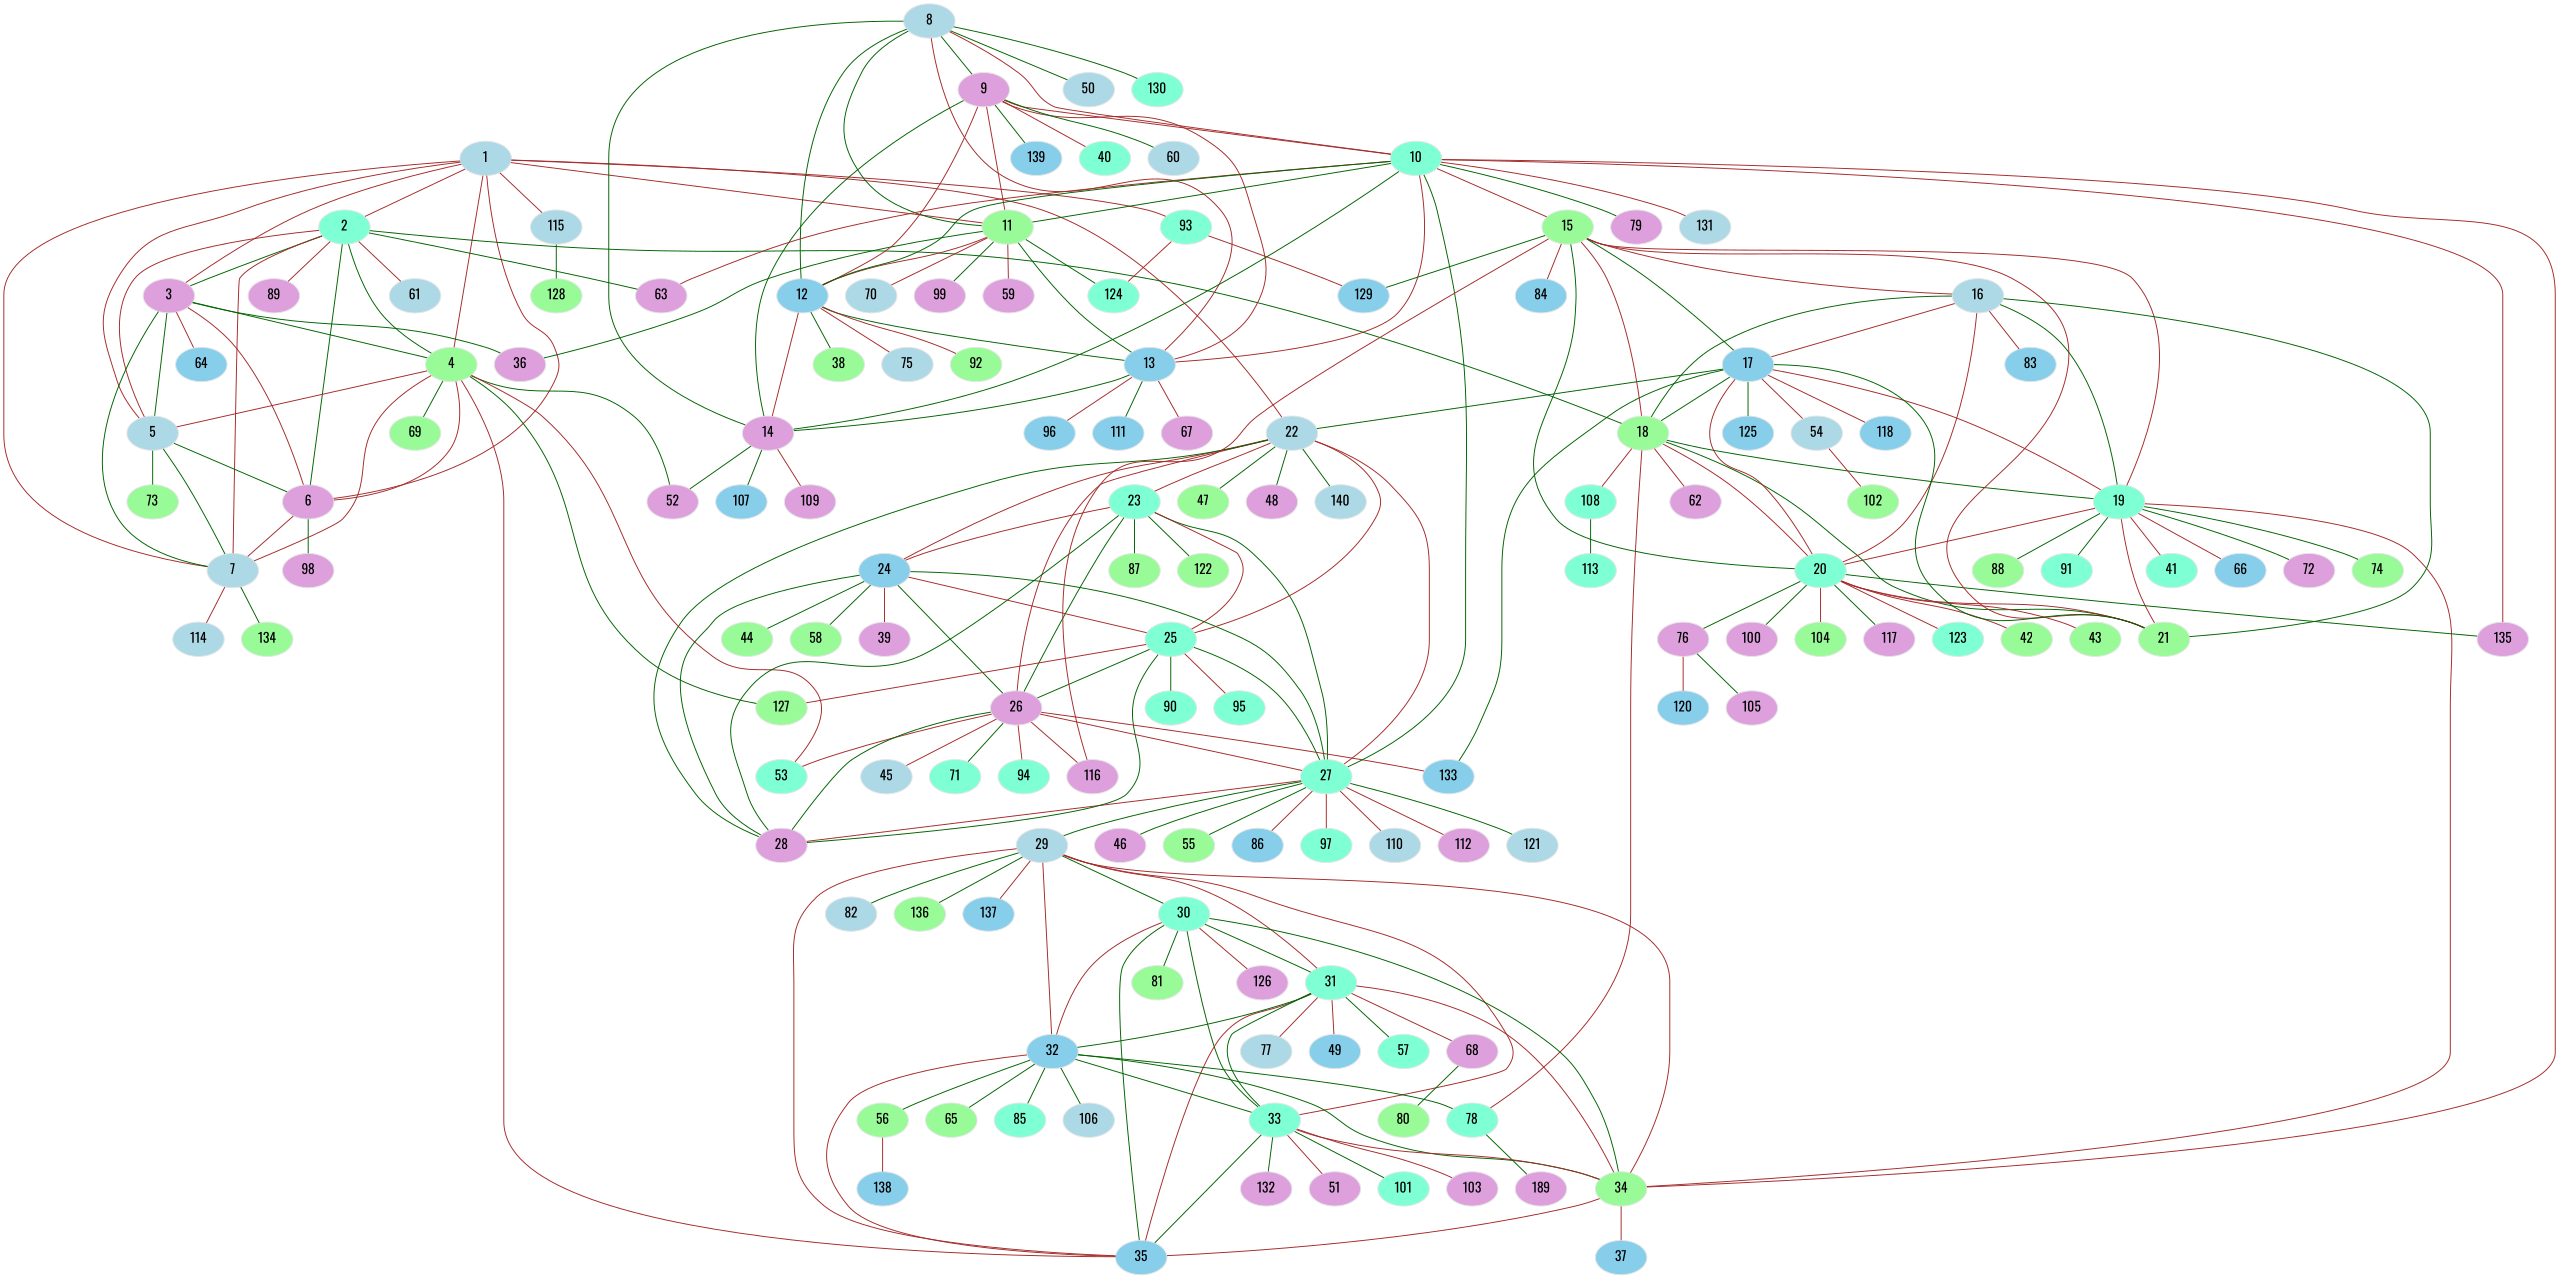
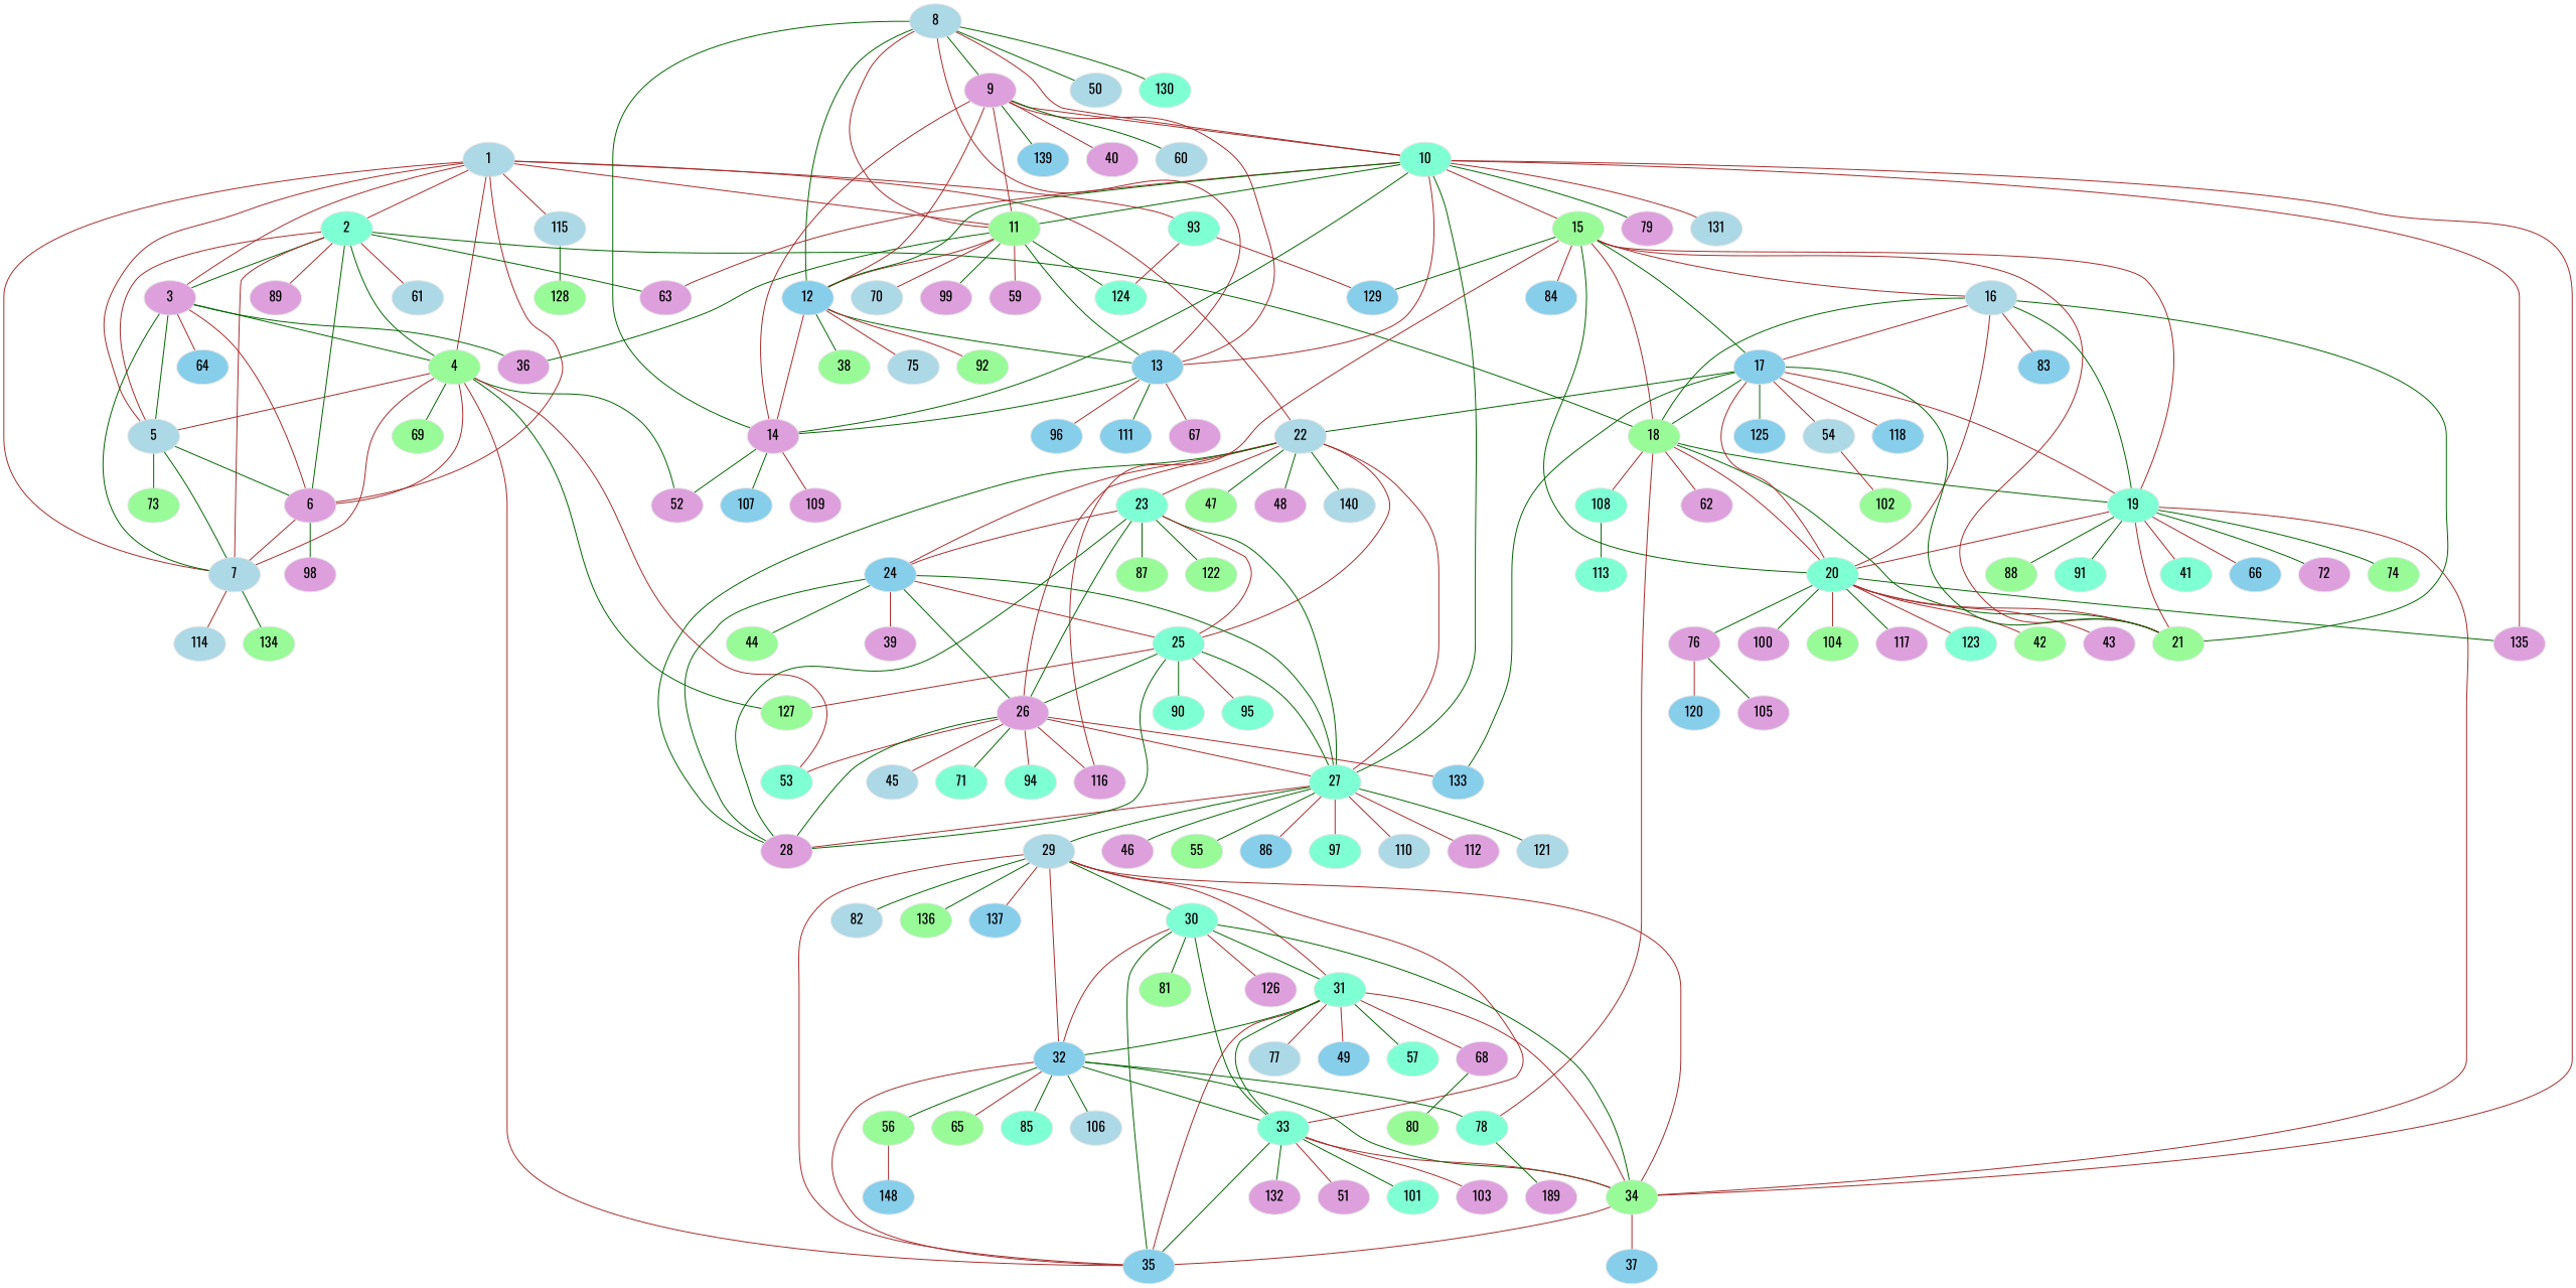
  graph {
    fontname=Oswald
    node [color=gray90 fillcolor=plum fontname=Oswald style=filled]
    edge [color=brown fontname=Oswald]
    1 [fillcolor=lightblue]
    2 [fillcolor=aquamarine]
    3
    4 [fillcolor=palegreen]
    5 [fillcolor=lightblue]
    6
    7 [fillcolor=lightblue]
    11 [fillcolor=palegreen]
    22 [fillcolor=lightblue]
    93 [fillcolor=aquamarine]
    115 [fillcolor=lightblue]
    18 [fillcolor=palegreen]
    61 [fillcolor=lightblue]
    63
    89
    36
    64 [fillcolor=skyblue]
    35 [fillcolor=skyblue]
    52
    53 [fillcolor=aquamarine]
    69 [fillcolor=palegreen]
    127 [fillcolor=palegreen]
    73 [fillcolor=palegreen]
    98
    114 [fillcolor=lightblue]
    134 [fillcolor=palegreen]
    12 [fillcolor=skyblue]
    13 [fillcolor=skyblue]
    59
    70 [fillcolor=lightblue]
    99
    124 [fillcolor=aquamarine]
    27 [fillcolor=aquamarine]
    23 [fillcolor=aquamarine]
    24 [fillcolor=skyblue]
    25 [fillcolor=aquamarine]
    26
    28
    47 [fillcolor=palegreen]
    48
    140 [fillcolor=lightblue]
    129 [fillcolor=skyblue]
    128 [fillcolor=palegreen]
    19 [fillcolor=aquamarine]
    20 [fillcolor=aquamarine]
    21 [fillcolor=palegreen]
    62
    78 [fillcolor=aquamarine]
    108 [fillcolor=aquamarine]
    8 [fillcolor=lightblue]
    9
    10 [fillcolor=aquamarine]
    14
    50 [fillcolor=lightblue]
    130 [fillcolor=aquamarine]
-   40 [fillcolor=aquamarine]
+   40
    60 [fillcolor=lightblue]
    139 [fillcolor=skyblue]
    15 [fillcolor=palegreen]
    34 [fillcolor=palegreen]
    79
    131 [fillcolor=lightblue]
    135
    38 [fillcolor=palegreen]
    75 [fillcolor=lightblue]
    92 [fillcolor=palegreen]
    67
    96 [fillcolor=skyblue]
    111 [fillcolor=skyblue]
    107 [fillcolor=skyblue]
    109
    16 [fillcolor=lightblue]
    17 [fillcolor=skyblue]
    84 [fillcolor=skyblue]
    116
    29 [fillcolor=lightblue]
    46
    55 [fillcolor=palegreen]
    86 [fillcolor=skyblue]
    97 [fillcolor=aquamarine]
    110 [fillcolor=lightblue]
    112
    121 [fillcolor=lightblue]
    37 [fillcolor=skyblue]
    83 [fillcolor=skyblue]
    54 [fillcolor=lightblue]
    118 [fillcolor=skyblue]
    125 [fillcolor=skyblue]
    133 [fillcolor=skyblue]
    41 [fillcolor=aquamarine]
    66 [fillcolor=skyblue]
    72
    74 [fillcolor=palegreen]
    88 [fillcolor=palegreen]
    91 [fillcolor=aquamarine]
    42 [fillcolor=palegreen]
-   43 [fillcolor=palegreen]
+   43
    76
    100
    104 [fillcolor=palegreen]
    117
    123 [fillcolor=aquamarine]
    102 [fillcolor=palegreen]
    n104 [label=189]
    113 [fillcolor=aquamarine]
    105
    120 [fillcolor=skyblue]
    87 [fillcolor=palegreen]
    122 [fillcolor=palegreen]
    39
    44 [fillcolor=palegreen]
-   58 [fillcolor=palegreen]
    90 [fillcolor=aquamarine]
    95 [fillcolor=aquamarine]
    45 [fillcolor=lightblue]
    71 [fillcolor=aquamarine]
    94 [fillcolor=aquamarine]
    30 [fillcolor=aquamarine]
    31 [fillcolor=aquamarine]
    32 [fillcolor=skyblue]
    33 [fillcolor=aquamarine]
    82 [fillcolor=lightblue]
    136 [fillcolor=palegreen]
    137 [fillcolor=skyblue]
    81 [fillcolor=palegreen]
    126
    49 [fillcolor=skyblue]
    57 [fillcolor=aquamarine]
    68
    77 [fillcolor=lightblue]
    56 [fillcolor=palegreen]
    65 [fillcolor=palegreen]
    85 [fillcolor=aquamarine]
    106 [fillcolor=lightblue]
    51
    101 [fillcolor=aquamarine]
    103
    132
    80 [fillcolor=palegreen]
-   138 [fillcolor=skyblue]
+   138 [fillcolor=skyblue label=148]
    1 -- 2
    1 -- 3
    1 -- 4
    1 -- 5
    1 -- 6
    1 -- 7
    1 -- 11
    1 -- 22
    1 -- 93
    1 -- 115
    2 -- 3 [color=darkgreen]
    2 -- 4 [color=darkgreen]
    2 -- 5
    2 -- 6 [color=darkgreen]
    2 -- 7
    2 -- 18 [color=darkgreen]
    2 -- 61
    2 -- 63 [color=darkgreen]
    2 -- 89
    3 -- 4 [color=darkgreen]
    3 -- 5 [color=darkgreen]
    3 -- 6
    3 -- 7 [color=darkgreen]
    3 -- 36 [color=darkgreen]
    3 -- 64
    4 -- 5
    4 -- 6
    4 -- 7
    4 -- 35
    4 -- 52 [color=darkgreen]
    4 -- 53
    4 -- 69 [color=darkgreen]
    4 -- 127 [color=darkgreen]
    5 -- 6 [color=darkgreen]
    5 -- 7 [color=darkgreen]
    5 -- 73 [color=darkgreen]
    6 -- 7
    6 -- 98 [color=darkgreen]
    7 -- 114
    7 -- 134 [color=darkgreen]
    11 -- 36 [color=darkgreen]
    11 -- 12
    11 -- 13 [color=darkgreen]
    11 -- 59
    11 -- 70
    11 -- 99 [color=darkgreen]
    11 -- 124 [color=darkgreen]
    22 -- 27
    22 -- 23
    22 -- 24
    22 -- 25
    22 -- 26
    22 -- 28 [color=darkgreen]
    22 -- 47 [color=darkgreen]
    22 -- 48 [color=darkgreen]
    22 -- 140 [color=darkgreen]
    93 -- 124
    93 -- 129
    115 -- 128 [color=darkgreen]
    18 -- 19 [color=darkgreen]
    18 -- 20
    18 -- 21 [color=darkgreen]
    18 -- 62
    18 -- 78
    18 -- 108
    12 -- 13 [color=darkgreen]
    12 -- 14
    12 -- 38 [color=darkgreen]
    12 -- 75
    12 -- 92
    13 -- 14 [color=darkgreen]
    13 -- 67
    13 -- 96
    13 -- 111 [color=darkgreen]
    27 -- 28
    27 -- 29 [color=darkgreen]
    27 -- 46 [color=darkgreen]
    27 -- 55 [color=darkgreen]
    27 -- 86
    27 -- 97
    27 -- 110
    27 -- 112
    27 -- 121 [color=darkgreen]
    23 -- 27 [color=darkgreen]
    23 -- 24
    23 -- 25
    23 -- 26 [color=darkgreen]
    23 -- 28 [color=darkgreen]
    23 -- 87 [color=darkgreen]
    23 -- 122 [color=darkgreen]
    24 -- 27 [color=darkgreen]
    24 -- 25
    24 -- 26 [color=darkgreen]
    24 -- 28 [color=darkgreen]
    24 -- 39
    24 -- 44 [color=darkgreen]
-   24 -- 58 [color=darkgreen]
    25 -- 127
    25 -- 27 [color=darkgreen]
    25 -- 26 [color=darkgreen]
    25 -- 28 [color=darkgreen]
    25 -- 90 [color=darkgreen]
    25 -- 95
    26 -- 53
    26 -- 27
    26 -- 28 [color=darkgreen]
    26 -- 116
    26 -- 133
    26 -- 45
    26 -- 71 [color=darkgreen]
    26 -- 94
    19 -- 20
    19 -- 21
    19 -- 34
    19 -- 41
    19 -- 66
    19 -- 72 [color=darkgreen]
    19 -- 74 [color=darkgreen]
    19 -- 88 [color=darkgreen]
    19 -- 91 [color=darkgreen]
    20 -- 21
    20 -- 135 [color=darkgreen]
    20 -- 42
    20 -- 43
    20 -- 76 [color=darkgreen]
    20 -- 100 [color=darkgreen]
    20 -- 104
    20 -- 117 [color=darkgreen]
    20 -- 123
    78 -- n104 [color=darkgreen]
    108 -- 113 [color=darkgreen]
-   8 -- 11 [color=darkgreen]
+   8 -- 11
    8 -- 12 [color=darkgreen]
    8 -- 13
    8 -- 9 [color=darkgreen]
    8 -- 10
    8 -- 14 [color=darkgreen]
    8 -- 50 [color=darkgreen]
    8 -- 130 [color=darkgreen]
    9 -- 11
    9 -- 12
    9 -- 13
    9 -- 10
-   9 -- 14 [color=darkgreen]
+   9 -- 14
    9 -- 40
    9 -- 60 [color=darkgreen]
    9 -- 139 [color=darkgreen]
    10 -- 11 [color=darkgreen]
    10 -- 63
    10 -- 12 [color=darkgreen]
    10 -- 13
    10 -- 27 [color=darkgreen]
    10 -- 14 [color=darkgreen]
    10 -- 15
    10 -- 34
    10 -- 79 [color=darkgreen]
    10 -- 131
    10 -- 135
    14 -- 52 [color=darkgreen]
    14 -- 107 [color=darkgreen]
    14 -- 109
    15 -- 18
    15 -- 129 [color=darkgreen]
    15 -- 19
    15 -- 20 [color=darkgreen]
    15 -- 21
    15 -- 16
    15 -- 17 [color=darkgreen]
    15 -- 84
    15 -- 116
    34 -- 35
    34 -- 37
    16 -- 18 [color=darkgreen]
    16 -- 19 [color=darkgreen]
    16 -- 20
    16 -- 21 [color=darkgreen]
    16 -- 17
    16 -- 83
    17 -- 22 [color=darkgreen]
    17 -- 18 [color=darkgreen]
    17 -- 19
    17 -- 20
    17 -- 21 [color=darkgreen]
    17 -- 54
    17 -- 118
    17 -- 125 [color=darkgreen]
    17 -- 133 [color=darkgreen]
    29 -- 35
    29 -- 34
    29 -- 30 [color=darkgreen]
    29 -- 31
    29 -- 32
    29 -- 33
    29 -- 82 [color=darkgreen]
    29 -- 136 [color=darkgreen]
    29 -- 137
    54 -- 102
    76 -- 105 [color=darkgreen]
    76 -- 120
    30 -- 35 [color=darkgreen]
    30 -- 34 [color=darkgreen]
    30 -- 31 [color=darkgreen]
    30 -- 32
    30 -- 33 [color=darkgreen]
    30 -- 81 [color=darkgreen]
    30 -- 126
    31 -- 35
    31 -- 34
    31 -- 32 [color=darkgreen]
    31 -- 33 [color=darkgreen]
    31 -- 49
    31 -- 57 [color=darkgreen]
    31 -- 68
    31 -- 77
    32 -- 35
    32 -- 78 [color=darkgreen]
    32 -- 34 [color=darkgreen]
    32 -- 33 [color=darkgreen]
    32 -- 56 [color=darkgreen]
-   32 -- 65 [color=darkgreen]
+   32 -- 65
    32 -- 85 [color=darkgreen]
    32 -- 106 [color=darkgreen]
    33 -- 35 [color=darkgreen]
    33 -- 34
    33 -- 51
    33 -- 101 [color=darkgreen]
    33 -- 103
    33 -- 132 [color=darkgreen]
    68 -- 80 [color=darkgreen]
    56 -- 138
  }
